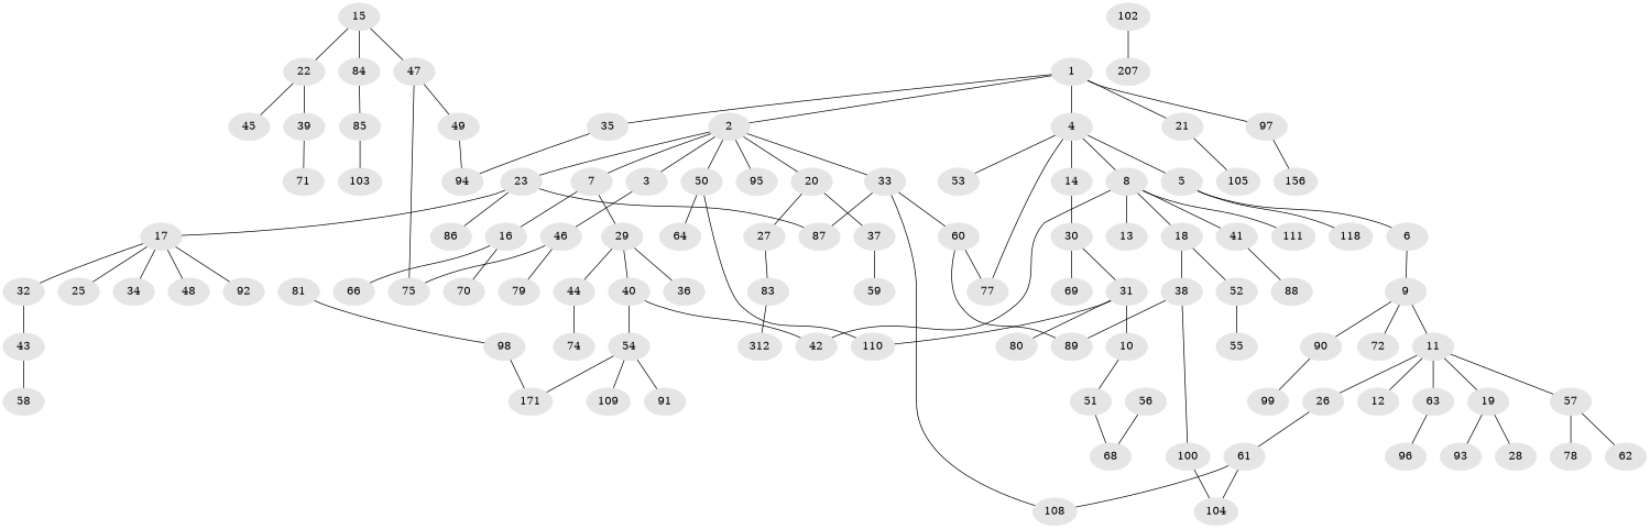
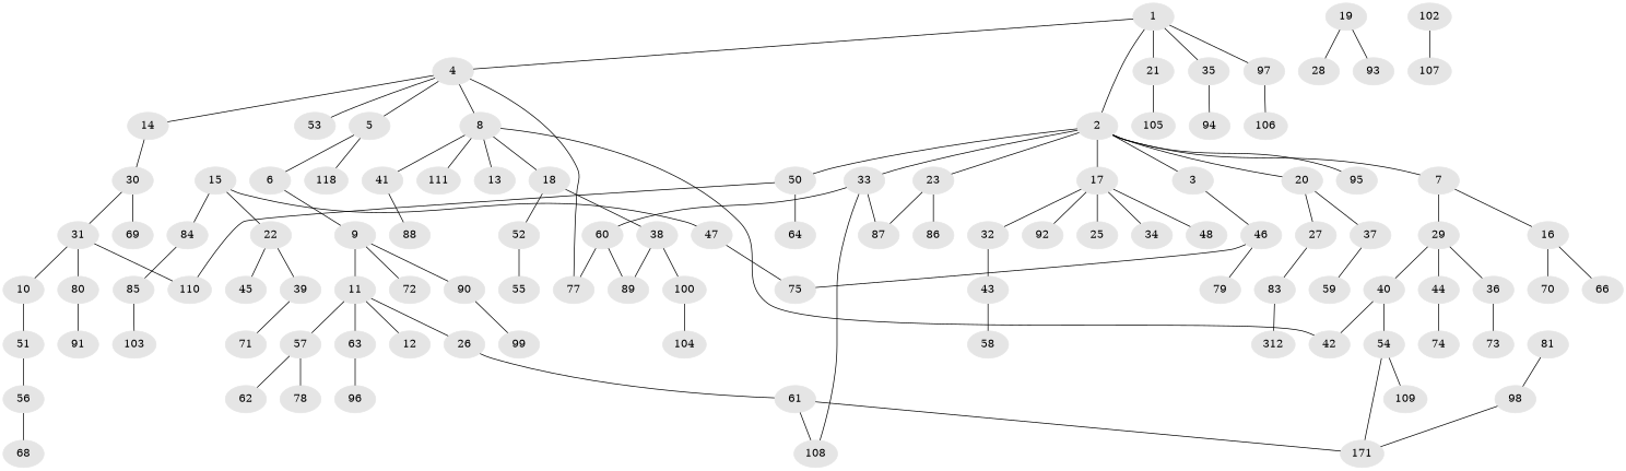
  graph {
    node [color=gray90 style=filled]
    1
    2
    4
    21
    35
    97
    3
    7
    17
    20
    23
    33
    50
    95
    5
    8
    14
    53
    77
    105
    94
-   106 [label=156]
+   106
    46
    16
    29
    25
    32
    34
    48
    92
    27
    37
    86
    87
    60
    108
    64
    110
    75
    79
    89
    6
    n43 [label=118]
    13
    18
    41
    42
    111
    30
    9
    11
    72
    90
    15
    22
    47
    84
    66
    70
    36
    40
    44
    38
    52
    88
    10
    51
    12
    19
    26
    57
    63
    99
    56
    28
    93
    61
    62
    78
    96
    31
    69
    39
    45
-   49
    85
    43
    100
    55
    83
    59
    71
    n93 [label=171]
    n94 [label=312]
+   73
    54
    74
    80
    58
    81
    98
    91
    109
    68
    104
    102
-   107 [label=207]
+   107
    103
    1 -- 2
    1 -- 4
    1 -- 21
    1 -- 35
    1 -- 97
    2 -- 3
    2 -- 7
-   23 -- 17
+   2 -- 17
    2 -- 20
    2 -- 23
    2 -- 33
    2 -- 50
    2 -- 95
    4 -- 5
    4 -- 8
    4 -- 14
    4 -- 53
    4 -- 77
    21 -- 105
    35 -- 94
    97 -- 106
    3 -- 46
    7 -- 16
    7 -- 29
    17 -- 25
    17 -- 32
    17 -- 34
    17 -- 48
    17 -- 92
    20 -- 27
    20 -- 37
    23 -- 86
    23 -- 87
    33 -- 87
    33 -- 60
    33 -- 108
    50 -- 64
    50 -- 110
    5 -- 6
    5 -- n43
    8 -- 13
    8 -- 18
    8 -- 41
    8 -- 42
    8 -- 111
    14 -- 30
    46 -- 75
    46 -- 79
    16 -- 66
    16 -- 70
    29 -- 36
    29 -- 40
    29 -- 44
    32 -- 43
    27 -- 83
    37 -- 59
    60 -- 77
    60 -- 89
    6 -- 9
    18 -- 38
    18 -- 52
    41 -- 88
    30 -- 31
    30 -- 69
    9 -- 11
    9 -- 72
    9 -- 90
    11 -- 12
-   11 -- 19
    11 -- 26
    11 -- 57
    11 -- 63
    90 -- 99
    15 -- 22
    15 -- 47
    15 -- 84
    22 -- 39
    22 -- 45
    47 -- 75
-   47 -- 49
    84 -- 85
+   36 -- 73
    40 -- 42
    40 -- 54
    44 -- 74
    38 -- 89
    38 -- 100
    52 -- 55
    10 -- 51
-   51 -- 68
+   51 -- 56
    19 -- 28
    19 -- 93
    26 -- 61
    57 -- 62
    57 -- 78
    63 -- 96
    56 -- 68
    61 -- 108
-   61 -- 104
+   61 -- n93
    31 -- 110
    31 -- 10
    31 -- 80
    39 -- 71
-   49 -- 94
    85 -- 103
    43 -- 58
    100 -- 104
    83 -- n94
    54 -- n93
-   54 -- 91
+   80 -- 91
    54 -- 109
    81 -- 98
    98 -- n93
    102 -- 107
  }
